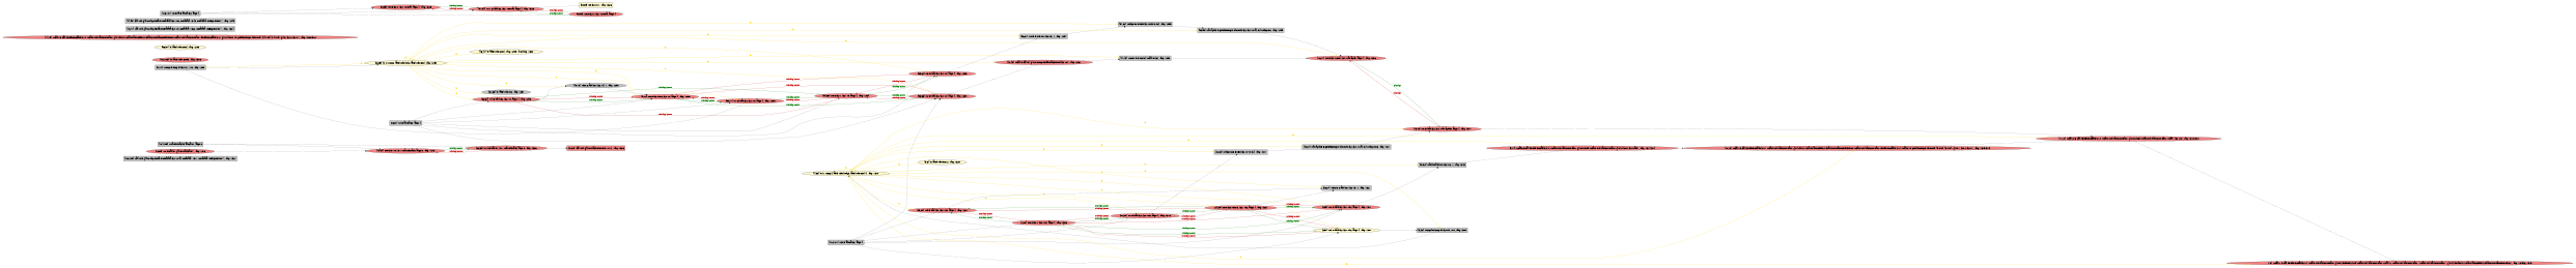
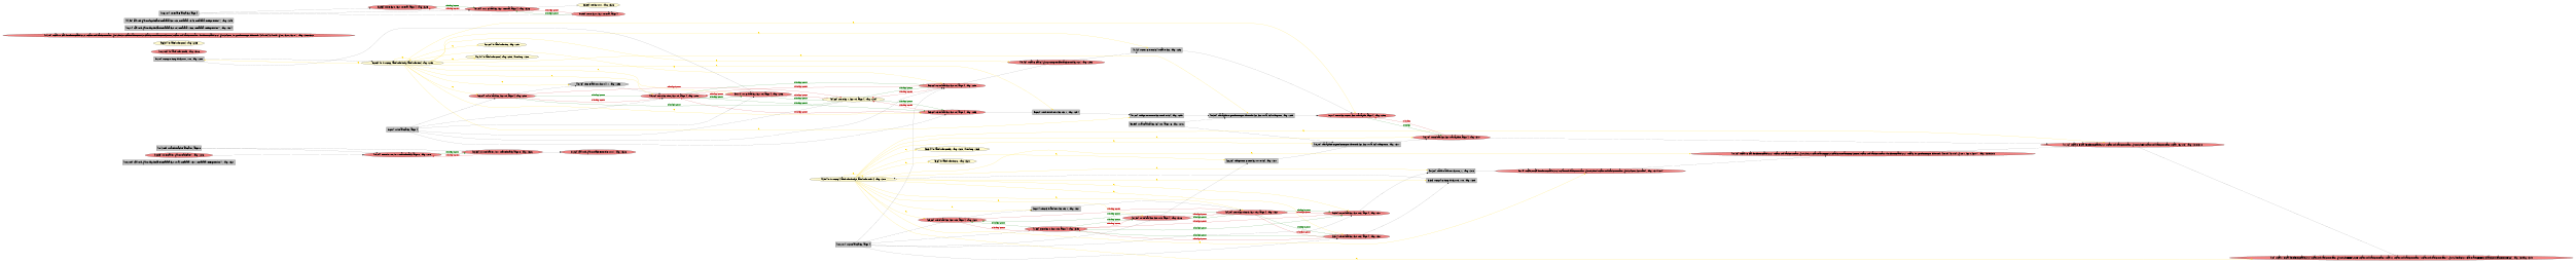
  digraph {
    rankdir=LR
    node [fillcolor=lightcoral shape=ellipse style=filled]
    edge [color=black fontcolor=black penwidth=1.0 style=solid]
    n1 [fillcolor=grey label="[108/109]  call void @llvm.dbg.declare(metadata i32* %vla, metadata !1317, metadata !DIExpression()), !dbg !1321" shape=rectangle]
    n2 [fillcolor=grey label="[104/105]  %saved_stack = alloca i8*, align 8" shape=rectangle]
    n3 [label="[79/84]  store i8* %0, i8** %saved_stack, align 8, !dbg !1276"]
    n4 [label="[80/83]  %10 = load i8*, i8** %saved_stack, align 8, !dbg !1326"]
-   n5 [label="[81/82]  call void @llvm.stackrestore(i8* %10), !dbg !1326" shape=box]
+   n5 [label="[81/82]  call void @llvm.stackrestore(i8* %10), !dbg !1326"]
    n6 [fillcolor=grey label="[51/70]  %cmp = icmp ult i32 %1, 100, !dbg !1288" shape=rectangle]
    n7 [fillcolor=lemonchiffon label="[52/69]  br i1 %cmp, label %for.body, label %for.end, !dbg !1289"]
    n8 [fillcolor=grey label="[58/59]  %arrayidx = getelementptr inbounds i32, i32* %vla, i64 %idxprom, !dbg !1295" shape=rectangle]
    n9 [label="[16/17]  store i32 %conv, i32* %arrayidx, align 4, !dbg !1296"]
    n10 [label="[63/64]  %4 = load i32, i32* %i, align 4, !dbg !1298"]
    n11 [label="[53/66]  %2 = load i32, i32* %i, align 4, !dbg !1290"]
    n12 [label="[55/62]  %3 = load i32, i32* %i, align 4, !dbg !1293"]
    n13 [label="[50/71]  %1 = load i32, i32* %i, align 4, !dbg !1286"]
    n14 [fillcolor=grey label="[48/73]  %inc = add nsw i32 %4, 1, !dbg !1298"]
    n15 [label="[49/72]  store i32 %inc, i32* %i, align 4, !dbg !1298"]
    n16 [fillcolor=grey label="[56/61]  %sub = sub nsw i32 %3, 1, !dbg !1294" shape=rectangle]
    n17 [fillcolor=grey label="[57/60]  %idxprom = sext i32 %sub to i64, !dbg !1295" shape=rectangle]
    n18 [fillcolor=grey label="[41/42]  %conv = trunc i64 %call to i32, !dbg !1292" shape=rectangle]
-   n19 [fillcolor=grey label="[67/68]  br label %for.inc, !dbg !1297"]
+   n19 [fillcolor=lemonchiffon label="[67/68]  br label %for.inc, !dbg !1297"]
    n20 [label="[40/43]  %call = call i64 @_Z21compute_fibonacci_numi(i32 %2), !dbg !1292"]
    n21 [fillcolor=lemonchiffon label="[46/47]  br label %for.cond, !dbg !1299, !llvm.loop !1300"]
    n22 [fillcolor=grey label="[19/20]  %arrayidx9 = getelementptr inbounds i32, i32* %vla, i64 %idxprom8, !dbg !1317" shape=rectangle]
    n23 [label="[15/18]  %8 = load i32, i32* %arrayidx9, align 4, !dbg !1317"]
    n24 [label="[11/12]  %call10 = call dereferenceable(272) %class.std::basic_ostream* @_ZNSolsEi(%class.std::basic_ostream* %call7, i32 %8), !dbg !13181318"]
    n25 [label="[102/103]  br label %for.cond3, !dbg !1306"]
    n26 [fillcolor=grey label="[100/101]  %i2 = alloca i32, align 4" shape=rectangle]
    n27 [label="[25/28]  %9 = load i32, i32* %i2, align 4, !dbg !1321"]
    n28 [label="[1/38]  store i32 0, i32* %i2, align 4, !dbg !1305"]
    n29 [label="[0/39]  %6 = load i32, i32* %i2, align 4, !dbg !1311"]
-   n30 [fillcolor=lemonchiffon label="[2/37]  %5 = load i32, i32* %i2, align 4, !dbg !1307"]
+   n30 [label="[2/37]  %5 = load i32, i32* %i2, align 4, !dbg !1307"]
    n31 [label="[21/30]  %7 = load i32, i32* %i2, align 4, !dbg !1316"]
    n32 [label="[24/29]  store i32 %inc13, i32* %i2, align 4, !dbg !1321"]
    n33 [fillcolor=grey label="[26/27]  %inc13 = add nsw i32 %9, 1, !dbg !1321" shape=rectangle]
    n34 [fillcolor=grey label="[31/32]  %add = add nsw i32 %6, 1, !dbg !1313" shape=rectangle]
    n35 [fillcolor=grey label="[3/36]  %cmp4 = icmp ult i32 %5, 100, !dbg !1309" shape=rectangle]
    n36 [fillcolor=grey label="[22/23]  %idxprom8 = sext i32 %7 to i64, !dbg !1317" shape=rectangle]
    n37 [fillcolor=lemonchiffon label="[96/97]  br label %for.cond, !dbg !1285"]
-   n38 [label="[54/65]  store i32 1, i32* %i, align 4, !dbg !1284"]
+   n38 [fillcolor=lemonchiffon label="[54/65]  store i32 1, i32* %i, align 4, !dbg !1284"]
    n39 [label="[9/14]  %call6 = call dereferenceable(272) %class.std::basic_ostream* @_ZNSolsEi(%class.std::basic_ostream* @_ZSt4cout, i32 %add), !dbg !13141314"]
    n40 [label="[10/13]  %call7 = call dereferenceable(272) %class.std::basic_ostream* @_ZStlsISt11char_traitsIcEERSt13basic_ostreamIcT_ES5_PKc(%class.std::basic_ostream* dereferenceable(272) %call6, i8* getelementptr inbounds ([3 x i8], [3 x i8]* @.str.1, i32 0, i32 0)), !dbg !13151315"]
    n41 [label="[74/75]  %call1 = call dereferenceable(272) %class.std::basic_ostream* @_ZStlsISt11char_traitsIcEERSt13basic_ostreamIcT_ES5_PKc(%class.std::basic_ostream* dereferenceable(272) @_ZSt4cout, i8* getelementptr inbounds ([24 x i8], [24 x i8]* @.str, i32 0, i32 0)), !dbg !13021302"]
+   n42 [fillcolor=grey label="[98/99]  %vla = alloca i32, i64 100, align 16, !dbg !1276" shape=rectangle]
+   n43 [fillcolor=lemonchiffon label="[33/34]  br label %for.cond3, !dbg !1322, !llvm.loop !1323"]
    n44 [fillcolor=grey label="[76/77]  call void @llvm.dbg.declare(metadata i32* %i, metadata !1322, metadata !DIExpression()), !dbg !1324" shape=rectangle]
    n45 [fillcolor=grey label="[86/87]  %i = alloca i32, align 4" shape=rectangle]
    n46 [fillcolor=grey label="[44/45]  call void @llvm.dbg.declare(metadata i32* %i2, metadata !1343, metadata !DIExpression()), !dbg !1345" shape=rectangle]
    n47 [label="[92/93]  store i32 0, i32* %retval, align 4, !dbg !1325"]
    n48 [label="[91/94]  %11 = load i32, i32* %retval, align 4, !dbg !1326"]
    n49 [label="[90/95]  store i32 0, i32* %retval, align 4"]
-   n50 [fillcolor=lemonchiffon label="[88/89]  ret i32 %11, !dbg !1326" shape=box]
+   n50 [fillcolor=lemonchiffon label="[88/89]  ret i32 %11, !dbg !1326"]
    n51 [fillcolor=lemonchiffon label="[4/35]  br i1 %cmp4, label %for.body5, label %for.end14, !dbg !1310"]
    n52 [label="[7/8]  %call11 = call dereferenceable(272) %class.std::basic_ostream* @_ZNSolsEPFRSoS_E(%class.std::basic_ostream* %call10, %class.std::basic_ostream* (%class.std::basic_ostream*)* @_ZSt4endlIcSt11char_traitsIcEERSt13basic_ostreamIT_T0_ES6_), !dbg !1319bg !1319"]
    n53 [fillcolor=lemonchiffon label="[5/6]  br label %for.inc12, !dbg !1320"]
    n54 [label="[78/85]  %0 = call i8* @llvm.stacksave(), !dbg !1276"]
    n55 [fillcolor=grey label="[106/107]  %retval = alloca i32, align 4" shape=rectangle]
    n2 -> n3 [arrowhead=dot penwidth=0.5]
    n2 -> n4 [arrowhead=odot penwidth=0.5]
    n3 -> n4 [arrowhead=box color=forestgreen fontcolor=forestgreen label="T|indep|Const"]
    n4 -> n3 [arrowhead=box color=firebrick3 fontcolor=firebrick3 label="A|indep|Const"]
    n4 -> n5 [arrowhead=box penwidth=0.5]
    n6 -> n7 [arrowhead=dot penwidth=0.5]
    n7 -> n6 [color=gold fontcolor=gold label=C]
    n7 -> n7 [color=gold fontcolor=gold label=C]
    n7 -> n8 [color=gold fontcolor=gold label=C]
    n7 -> n9 [color=gold fontcolor=gold label=C]
    n7 -> n10 [color=gold fontcolor=gold label=C]
    n7 -> n11 [color=gold fontcolor=gold label=C]
    n7 -> n12 [color=gold fontcolor=gold label=C]
    n7 -> n13 [color=gold fontcolor=gold label=C]
    n7 -> n14 [color=gold fontcolor=gold label=C]
    n7 -> n15 [color=gold fontcolor=gold label=C]
    n7 -> n16 [color=gold fontcolor=gold label=C]
    n7 -> n17 [color=gold fontcolor=gold label=C]
    n7 -> n18 [color=gold fontcolor=gold label=C]
    n7 -> n19 [color=gold fontcolor=gold label=C]
    n7 -> n20 [color=gold fontcolor=gold label=C]
    n7 -> n21 [color=gold fontcolor=gold label=C]
    n8 -> n9 [arrowhead=box penwidth=0.5]
    n9 -> n23 [arrowhead=dot color=forestgreen fontcolor=forestgreen label="T|indep"]
    n10 -> n14 [arrowhead=dot penwidth=0.5]
    n10 -> n15 [arrowhead=dot color=firebrick3 fontcolor=firebrick3 label="A|indep|Const"]
    n10 -> n38 [arrowhead=dot color=firebrick3 fontcolor=firebrick3 label="A|indep|Const"]
    n11 -> n15 [arrowhead=odot color=firebrick3 fontcolor=firebrick3 label="A|indep|Const"]
    n11 -> n20 [arrowhead=odot penwidth=0.5]
    n11 -> n38 [arrowhead=box color=firebrick3 fontcolor=firebrick3 label="A|indep|Const"]
    n12 -> n15 [arrowhead=dot color=firebrick3 fontcolor=firebrick3 label="A|indep|Const"]
    n12 -> n16 [arrowhead=odot penwidth=0.5]
    n12 -> n38 [arrowhead=box color=firebrick3 fontcolor=firebrick3 label="A|indep|Const"]
    n13 -> n6 [arrowhead=odot penwidth=0.5]
    n13 -> n15 [arrowhead=box color=firebrick3 fontcolor=firebrick3 label="A|indep|Const"]
    n13 -> n38 [arrowhead=odot color=firebrick3 fontcolor=firebrick3 label="A|indep|Const"]
    n14 -> n15 [arrowhead=box penwidth=0.5]
    n15 -> n10 [arrowhead=odot color=forestgreen fontcolor=forestgreen label="T|indep|Const"]
    n15 -> n11 [arrowhead=odot color=forestgreen fontcolor=forestgreen label="T|indep|Const"]
+   n15 -> n12 [arrowhead=dot color=forestgreen fontcolor=forestgreen label="T|indep|Const"]
    n15 -> n13 [arrowhead=box color=forestgreen fontcolor=forestgreen label="T|indep|Const"]
    n16 -> n17 [arrowhead=box penwidth=0.5]
    n17 -> n8 [arrowhead=dot penwidth=0.5]
    n18 -> n9 [arrowhead=dot penwidth=0.5]
    n20 -> n18 [arrowhead=box penwidth=0.5]
    n22 -> n23 [arrowhead=dot penwidth=0.5]
    n23 -> n9 [arrowhead=box color=firebrick3 fontcolor=firebrick3 label="A|indep"]
    n23 -> n24 [arrowhead=box penwidth=0.5]
    n24 -> n52 [arrowhead=odot penwidth=0.5]
    n26 -> n11 [arrowhead=box penwidth=0.5]
    n26 -> n27 [arrowhead=odot penwidth=0.5]
    n26 -> n28 [arrowhead=odot penwidth=0.5]
    n26 -> n29 [arrowhead=dot penwidth=0.5]
    n26 -> n30 [arrowhead=box penwidth=0.5]
    n26 -> n31 [arrowhead=odot penwidth=0.5]
    n27 -> n28 [arrowhead=dot color=firebrick3 fontcolor=firebrick3 label="A|indep|Const"]
    n27 -> n32 [arrowhead=odot color=firebrick3 fontcolor=firebrick3 label="A|indep|Const"]
    n27 -> n33 [arrowhead=box penwidth=0.5]
    n28 -> n27 [arrowhead=box color=forestgreen fontcolor=forestgreen label="T|indep|Const"]
    n28 -> n29 [arrowhead=box color=forestgreen fontcolor=forestgreen label="T|indep|Const"]
    n28 -> n30 [arrowhead=odot color=forestgreen fontcolor=forestgreen label="T|indep|Const"]
    n28 -> n31 [arrowhead=dot color=forestgreen fontcolor=forestgreen label="T|indep|Const"]
    n29 -> n28 [arrowhead=odot color=firebrick3 fontcolor=firebrick3 label="A|indep|Const"]
    n29 -> n32 [arrowhead=odot color=firebrick3 fontcolor=firebrick3 label="A|indep|Const"]
    n29 -> n34 [arrowhead=box penwidth=0.5]
    n30 -> n28 [arrowhead=dot color=firebrick3 fontcolor=firebrick3 label="A|indep|Const"]
    n30 -> n32 [arrowhead=odot color=firebrick3 fontcolor=firebrick3 label="A|indep|Const"]
    n30 -> n35 [arrowhead=dot penwidth=0.5]
    n31 -> n28 [arrowhead=odot color=firebrick3 fontcolor=firebrick3 label="A|indep|Const"]
    n31 -> n32 [arrowhead=odot color=firebrick3 fontcolor=firebrick3 label="A|indep|Const"]
    n31 -> n36 [arrowhead=dot penwidth=0.5]
    n32 -> n27 [arrowhead=box color=forestgreen fontcolor=forestgreen label="T|indep|Const"]
    n32 -> n29 [arrowhead=box color=forestgreen fontcolor=forestgreen label="T|indep|Const"]
    n32 -> n30 [arrowhead=odot color=forestgreen fontcolor=forestgreen label="T|indep|Const"]
    n32 -> n31 [arrowhead=odot color=forestgreen fontcolor=forestgreen label="T|indep|Const"]
-   n32 -> n33 [arrowhead=box penwidth=0.5]
+   n33 -> n32 [arrowhead=box penwidth=0.5]
    n34 -> n39 [arrowhead=odot penwidth=0.5]
    n35 -> n51 [arrowhead=dot penwidth=0.5]
    n36 -> n22 [arrowhead=odot penwidth=0.5]
    n38 -> n10 [arrowhead=odot color=forestgreen fontcolor=forestgreen label="T|indep|Const"]
    n38 -> n11 [arrowhead=odot color=forestgreen fontcolor=forestgreen label="T|indep|Const"]
    n38 -> n12 [arrowhead=dot color=forestgreen fontcolor=forestgreen label="T|indep|Const"]
    n38 -> n13 [arrowhead=odot color=forestgreen fontcolor=forestgreen label="T|indep|Const"]
    n39 -> n40 [arrowhead=dot penwidth=0.5]
    n40 -> n24 [arrowhead=odot penwidth=0.5]
+   n42 -> n8 [arrowhead=box penwidth=0.5]
+   n42 -> n22 [arrowhead=dot penwidth=0.5]
    n45 -> n10 [arrowhead=dot penwidth=0.5]
    n45 -> n11 [arrowhead=box penwidth=0.5]
    n45 -> n12 [arrowhead=dot penwidth=0.5]
    n45 -> n13 [arrowhead=dot penwidth=0.5]
    n45 -> n15 [arrowhead=box penwidth=0.5]
    n45 -> n38 [arrowhead=odot penwidth=0.5]
    n47 -> n48 [arrowhead=dot color=forestgreen fontcolor=forestgreen label="T|indep|Const"]
    n48 -> n47 [arrowhead=box color=firebrick3 fontcolor=firebrick3 label="A|indep|Const"]
    n48 -> n49 [arrowhead=odot color=firebrick3 fontcolor=firebrick3 label="A|indep|Const"]
    n48 -> n50 [arrowhead=odot penwidth=0.5]
    n49 -> n48 [arrowhead=dot color=forestgreen fontcolor=forestgreen label="T|indep|Const"]
    n51 -> n22 [color=gold fontcolor=gold label=C]
    n51 -> n23 [color=gold fontcolor=gold label=C]
    n51 -> n24 [color=gold fontcolor=gold label=C]
    n51 -> n27 [color=gold fontcolor=gold label=C]
    n51 -> n29 [color=gold fontcolor=gold label=C]
    n51 -> n30 [color=gold fontcolor=gold label=C]
    n51 -> n31 [color=gold fontcolor=gold label=C]
    n51 -> n32 [color=gold fontcolor=gold label=C]
    n51 -> n33 [color=gold fontcolor=gold label=C]
    n51 -> n34 [color=gold fontcolor=gold label=C]
    n51 -> n35 [color=gold fontcolor=gold label=C]
    n51 -> n36 [color=gold fontcolor=gold label=C]
    n51 -> n39 [color=gold fontcolor=gold label=C]
    n51 -> n40 [color=gold fontcolor=gold label=C]
+   n51 -> n43 [color=gold fontcolor=gold label=C]
    n51 -> n51 [color=gold fontcolor=gold label=C]
    n51 -> n52 [color=gold fontcolor=gold label=C]
    n51 -> n53 [color=gold fontcolor=gold label=C]
    n54 -> n3 [arrowhead=box penwidth=0.5]
    n55 -> n47 [arrowhead=dot penwidth=0.5]
    n55 -> n48 [arrowhead=box penwidth=0.5]
    n55 -> n49 [arrowhead=odot penwidth=0.5]
  }
